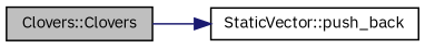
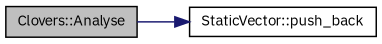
  digraph {
    rankdir=LR
    fontname="IBM Plex Sans"
    node [color=black fontname="IBM Plex Sans" fontsize=10 shape=record style=filled]
-   n1 [fillcolor=grey75 fontcolor=black height=0.2 label="Clovers::Clovers" width=0.4]
+   n1 [fillcolor=grey75 fontcolor=black height=0.2 label="Clovers::Analyse" width=0.4]
    n2 [fillcolor=white height=0.2 label="StaticVector::push_back" width=0.4]
    n1 -> n2 [color=midnightblue fontname="IBM Plex Sans" fontsize=10 labelfontname=Helvetica labelfontsize=10 style=solid]
  }
